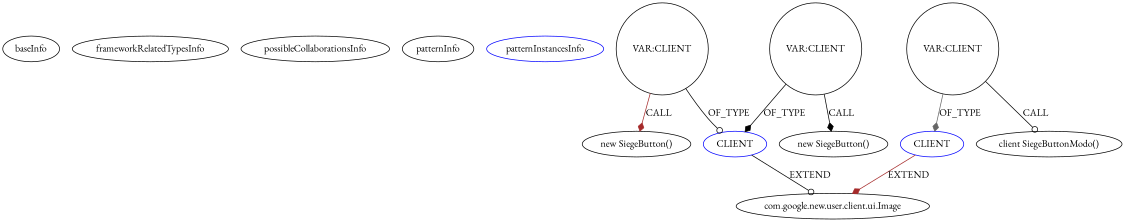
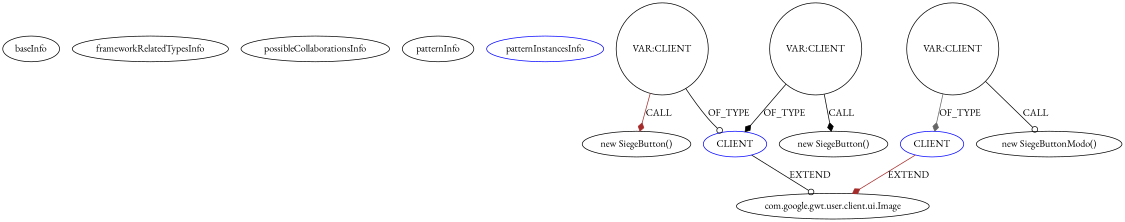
  digraph {
    fontname="EB Garamond"
    node [fontname="EB Garamond" isFrameworkType=false]
    edge [arrowhead=diamond color=black fontname="EB Garamond"]
    baseInfo [category=pattern graphId=1444 isAnonymous=false possibleRelation=false isFrameworkType=""]
    frameworkRelatedTypesInfo [isFrameworkType=""]
    possibleCollaborationsInfo [isFrameworkType=""]
    patternInfo [frequency=2.0 patternRootClient=null isFrameworkType=""]
    patternInstancesInfo [0="MainMain-ChatCafeine~/MainMain-ChatCafeine/ChatCafeine-master/ChatCafeine/src/sources/client/vue/coffeeRoom/VueSalle.java~void refresh()~240" 1="MainMain-ChatCafeine~/MainMain-ChatCafeine/ChatCafeine-master/ChatCafeine/src/sources/client/vue/coffeeRoom/VueSalle.java~VueSalle~237" color=blue isFrameworkType=""]
    n6 [label="new SiegeButton()" vertexType=CONSTRUCTOR_CALL]
    n7 [label="VAR:CLIENT" shape=circle vertexType=VARIABLE_EXPRESION]
    n8 [color=blue label=CLIENT vertexType=REFERENCE_CLIENT_CLASS_DECLARATION]
-   n9 [label="com.google.new.user.client.ui.Image" vertexType=FRAMEWORK_CLASS_TYPE]
+   n9 [label="com.google.gwt.user.client.ui.Image" vertexType=FRAMEWORK_CLASS_TYPE]
    n10 [label="VAR:CLIENT" shape=circle vertexType=VARIABLE_EXPRESION]
    n11 [label="new SiegeButton()" vertexType=CONSTRUCTOR_CALL]
    n12 [color=blue label=CLIENT vertexType=REFERENCE_CLIENT_CLASS_DECLARATION]
    n13 [label="VAR:CLIENT" shape=circle vertexType=VARIABLE_EXPRESION]
-   n14 [label="client SiegeButtonModo()" vertexType=CONSTRUCTOR_CALL]
+   n14 [label="new SiegeButtonModo()" vertexType=CONSTRUCTOR_CALL]
    n7 -> n6 [color=brown label=CALL]
    n7 -> n8 [arrowhead=odot label=OF_TYPE]
    n8 -> n9 [arrowhead=odot label=EXTEND]
    n10 -> n8 [label=OF_TYPE]
    n10 -> n11 [label=CALL]
    n12 -> n9 [color=brown label=EXTEND]
    n13 -> n12 [color=gray40 label=OF_TYPE]
    n13 -> n14 [arrowhead=odot label=CALL]
  }
